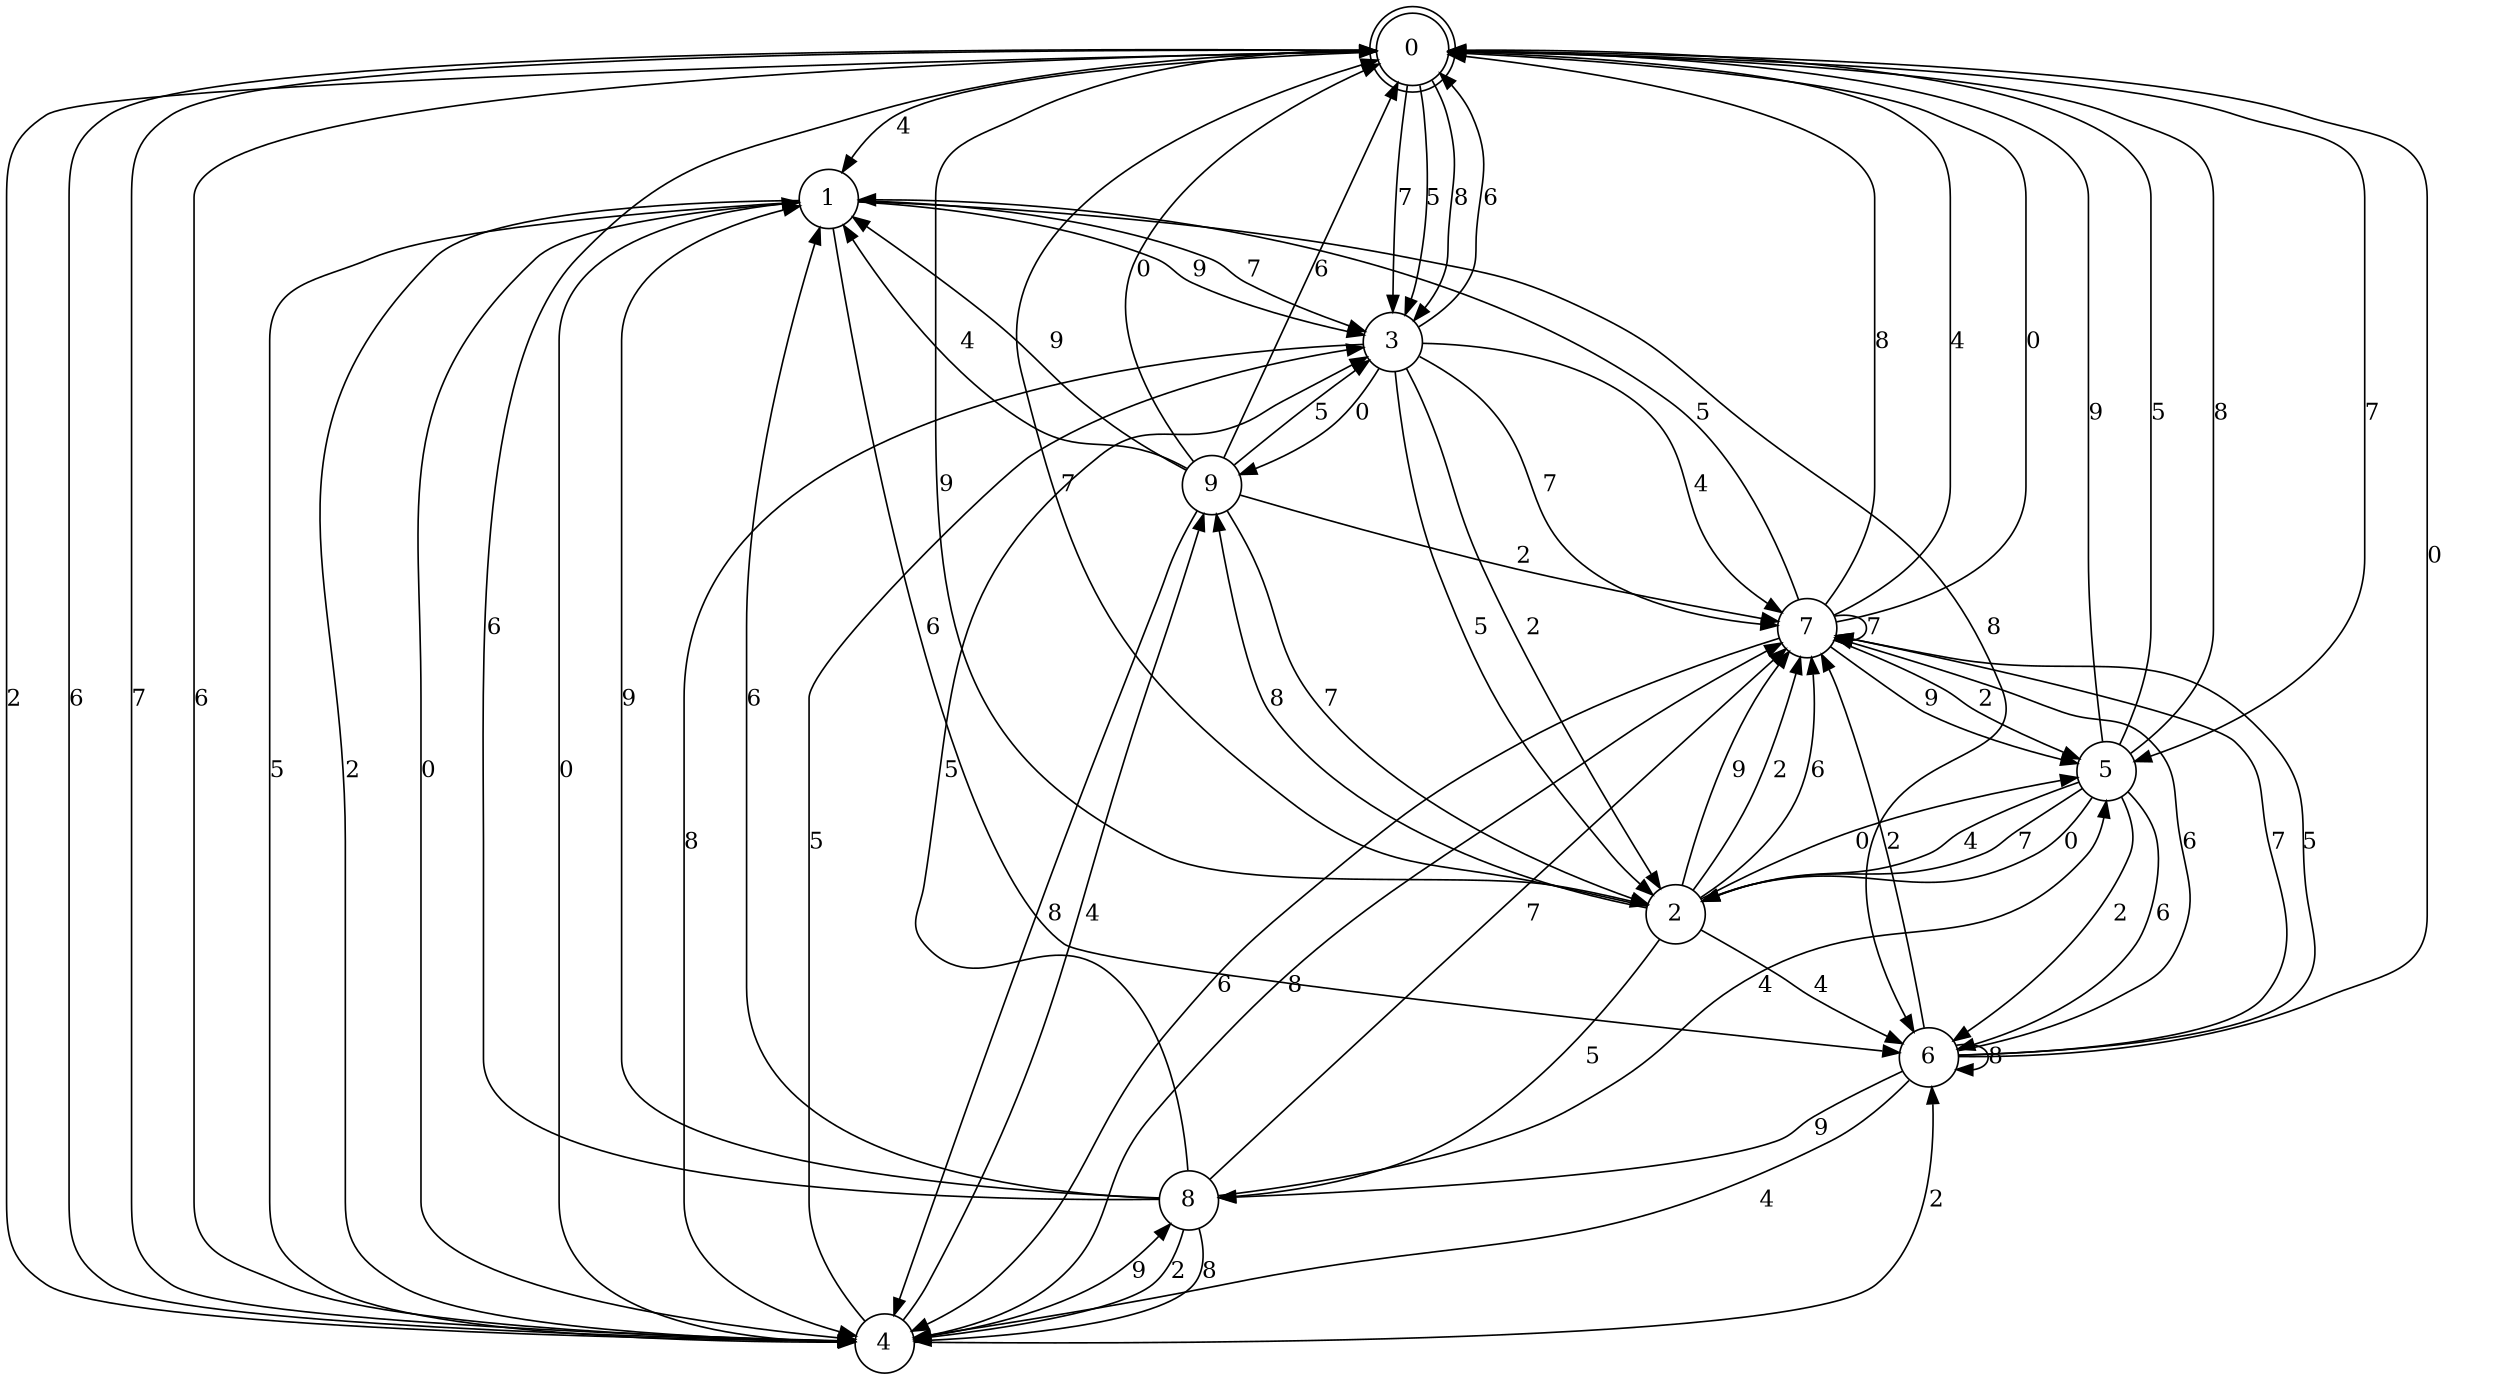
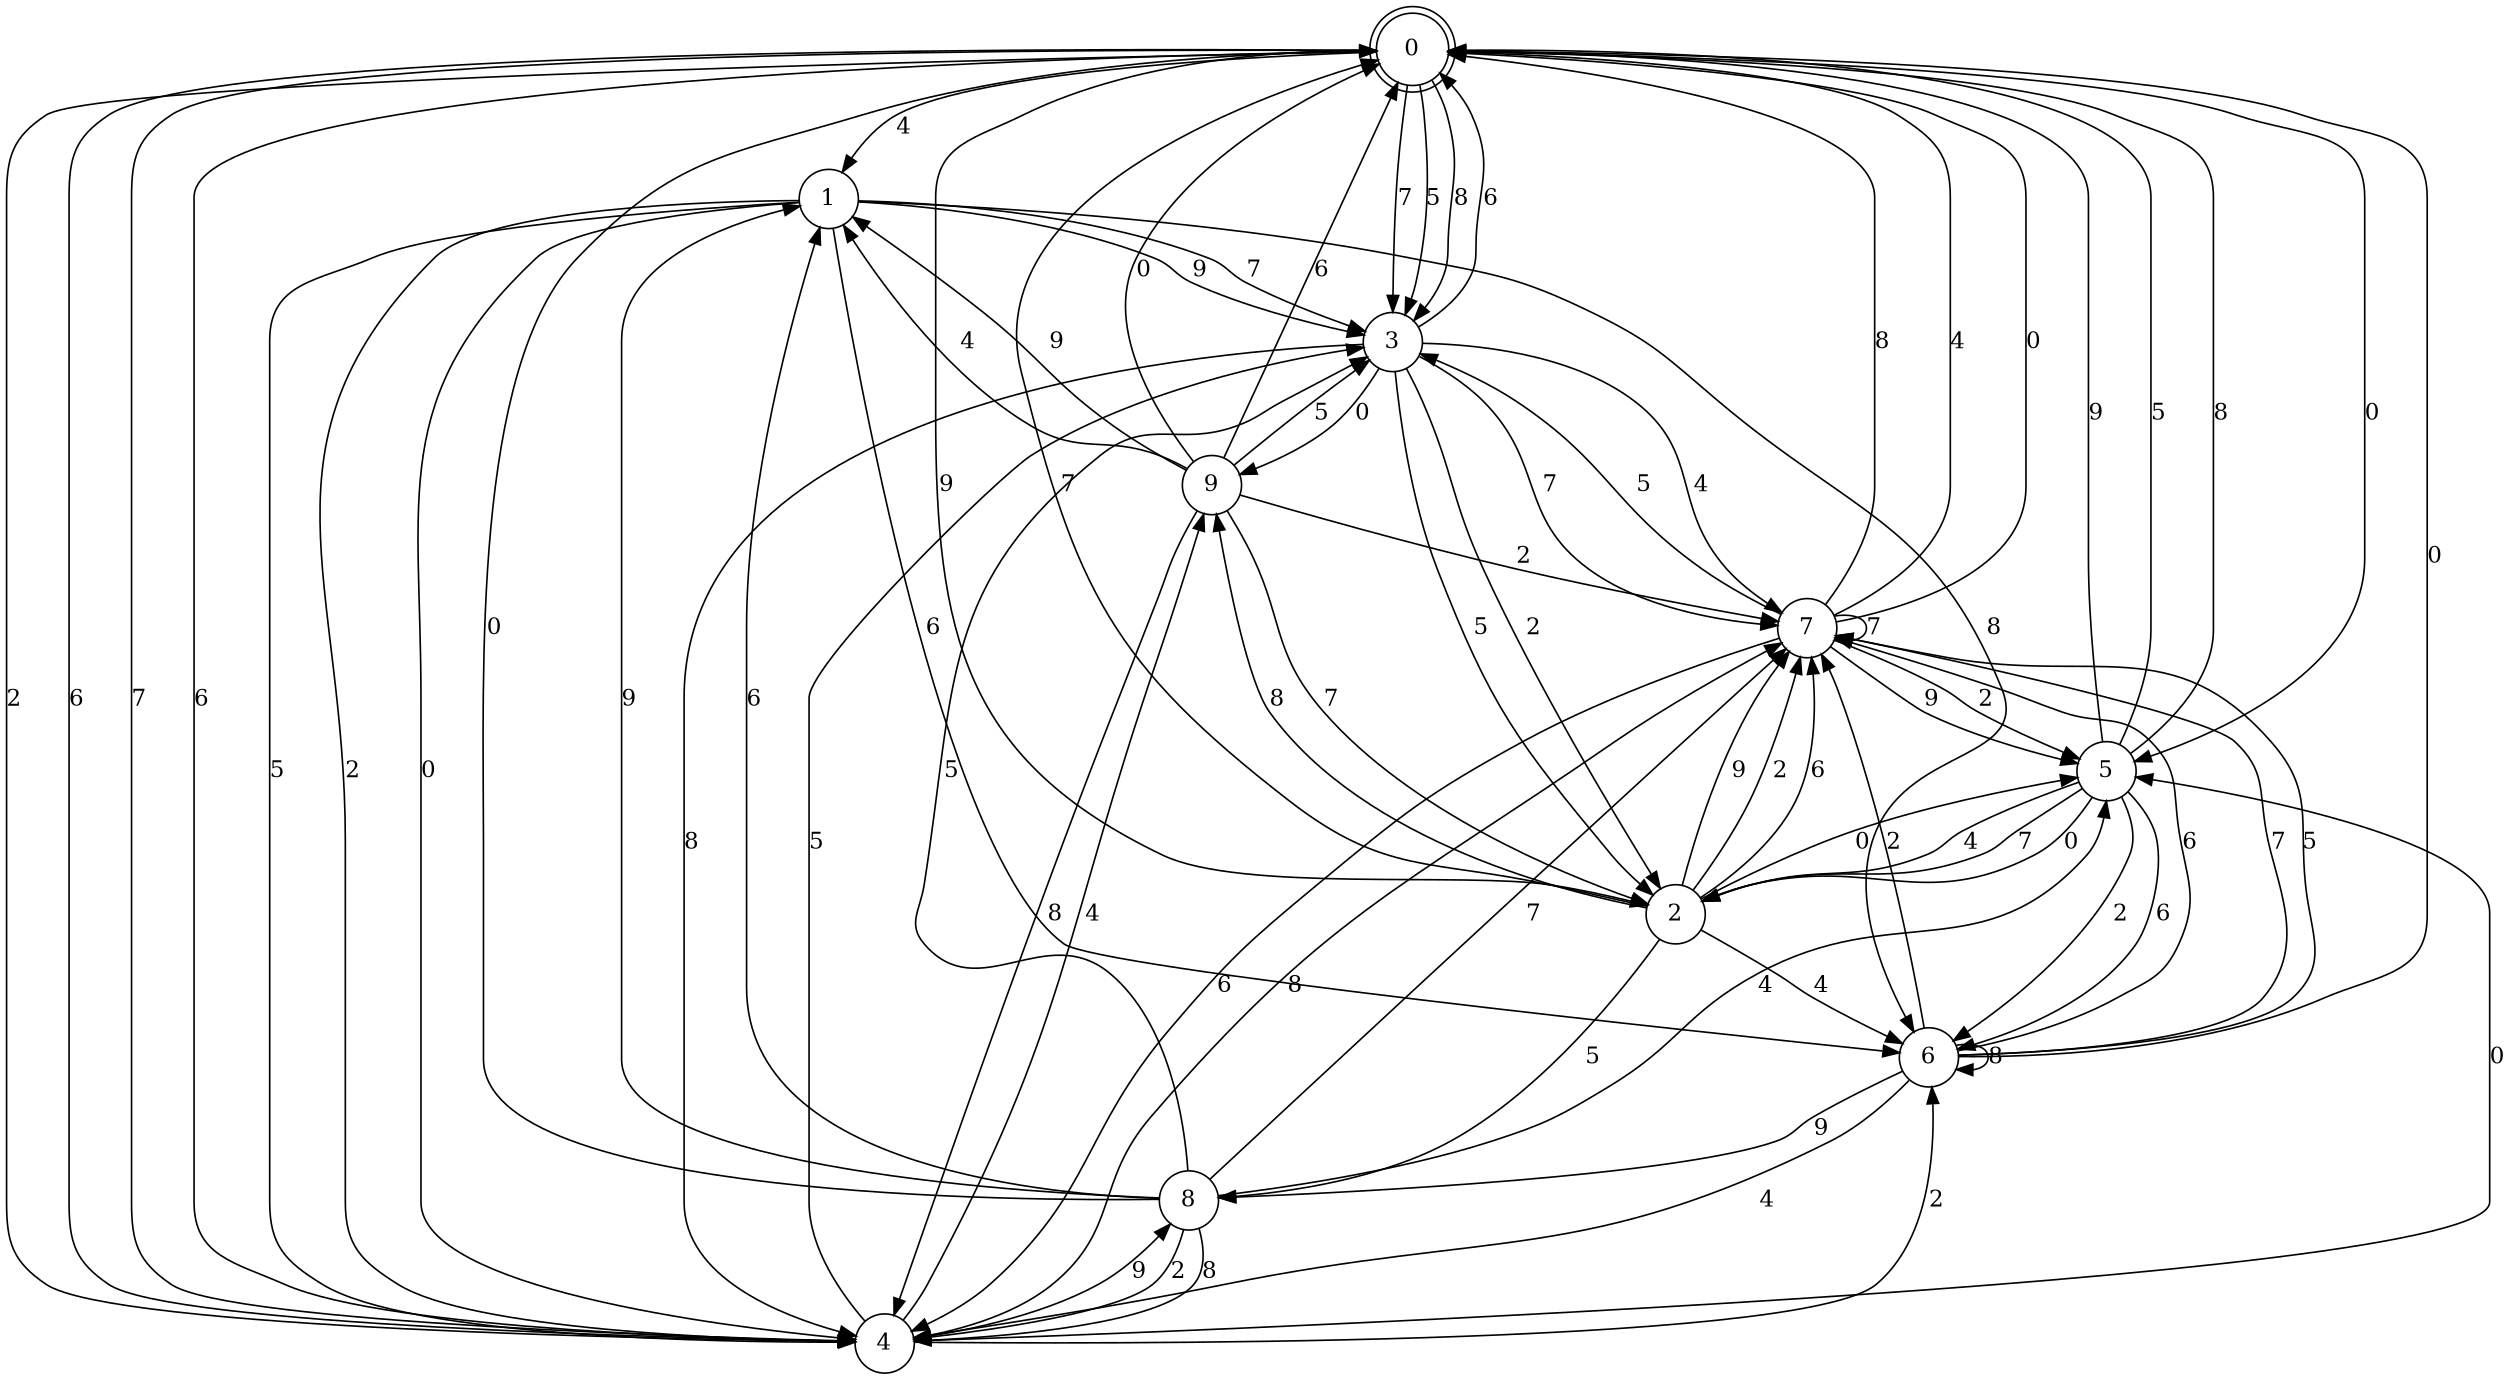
  digraph {
    node [shape=circle]
    n1 [label=0 shape=doublecircle]
    n2 [label=1]
    n3 [label=2]
    n4 [label=3]
    n5 [label=4]
    n6 [label=5]
    n7 [label=6]
    n8 [label=7]
    n9 [label=8]
    n10 [label=9]
    n1 -> n2 [label=4]
    n1 -> n3 [label=9]
    n1 -> n4 [label=7]
    n1 -> n4 [label=5]
    n1 -> n4 [label=8]
    n1 -> n5 [label=2]
    n1 -> n5 [label=6]
-   n1 -> n6 [label=7]
+   n1 -> n6 [label=0]
    n2 -> n4 [label=9]
    n2 -> n4 [label=7]
    n2 -> n5 [label=5]
    n2 -> n5 [label=2]
    n2 -> n5 [label=0]
    n2 -> n7 [label=6]
    n2 -> n7 [label=8]
    n3 -> n1 [label=7]
    n3 -> n6 [label=0]
    n3 -> n7 [label=4]
    n3 -> n8 [label=9]
    n3 -> n8 [label=2]
    n3 -> n8 [label=6]
    n3 -> n9 [label=5]
    n3 -> n10 [label=8]
    n4 -> n1 [label=6]
    n4 -> n3 [label=5]
    n4 -> n3 [label=2]
    n4 -> n5 [label=8]
    n4 -> n8 [label=4]
    n4 -> n8 [label=7]
    n4 -> n10 [label=0]
    n5 -> n1 [label=7]
    n5 -> n1 [label=6]
-   n5 -> n2 [label=0]
+   n5 -> n6 [label=0]
    n5 -> n4 [label=5]
    n5 -> n7 [label=2]
    n5 -> n8 [label=8]
    n5 -> n9 [label=9]
    n5 -> n10 [label=4]
    n6 -> n1 [label=9]
    n6 -> n1 [label=5]
    n6 -> n1 [label=8]
    n6 -> n3 [label=4]
    n6 -> n3 [label=7]
    n6 -> n3 [label=0]
    n6 -> n7 [label=2]
    n6 -> n7 [label=6]
    n7 -> n1 [label=0]
    n7 -> n5 [label=4]
    n7 -> n7 [label=8]
    n7 -> n8 [label=7]
    n7 -> n8 [label=5]
    n7 -> n8 [label=2]
    n7 -> n8 [label=6]
    n7 -> n9 [label=9]
    n8 -> n1 [label=4]
    n8 -> n1 [label=0]
    n8 -> n1 [label=8]
-   n8 -> n2 [label=5]
+   n8 -> n4 [label=5]
    n8 -> n5 [label=6]
    n8 -> n6 [label=9]
    n8 -> n6 [label=2]
    n8 -> n8 [label=7]
-   n9 -> n1 [label=6]
+   n9 -> n1 [label=0]
    n9 -> n2 [label=9]
    n9 -> n2 [label=6]
    n9 -> n4 [label=5]
    n9 -> n5 [label=2]
    n9 -> n5 [label=8]
    n9 -> n6 [label=4]
    n9 -> n8 [label=7]
    n10 -> n1 [label=6]
    n10 -> n1 [label=0]
    n10 -> n2 [label=4]
    n10 -> n2 [label=9]
    n10 -> n3 [label=7]
    n10 -> n4 [label=5]
    n10 -> n5 [label=8]
    n10 -> n8 [label=2]
  }
